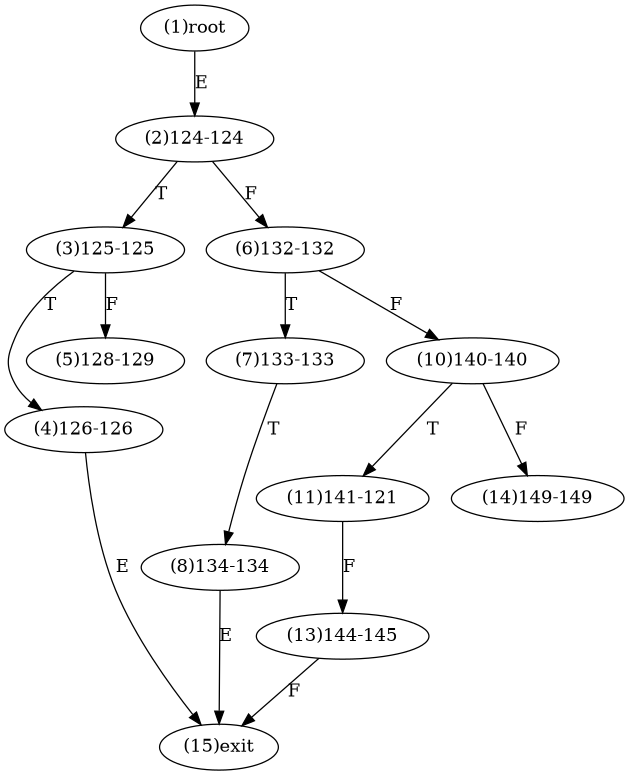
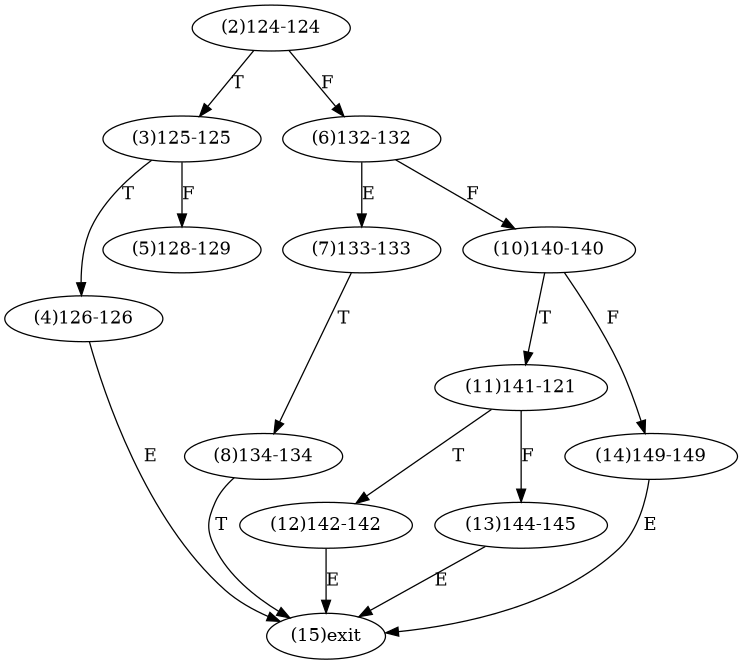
  digraph {
-   n1 [label="(1)root"]
    n2 [label="(2)124-124"]
    n3 [label="(3)125-125"]
    n4 [label="(6)132-132"]
    n5 [label="(4)126-126"]
    n6 [label="(5)128-129"]
    n7 [label="(7)133-133"]
    n8 [label="(10)140-140"]
    n9 [label="(15)exit"]
    n10 [label="(8)134-134"]
    n11 [label="(11)141-121"]
    n12 [label="(14)149-149"]
+   n13 [label="(12)142-142"]
    n14 [label="(13)144-145"]
-   n1 -> n2 [label=E]
    n2 -> n3 [label=T]
    n2 -> n4 [label=F]
    n3 -> n5 [label=T]
    n3 -> n6 [label=F]
-   n4 -> n7 [label=T]
+   n4 -> n7 [label=E]
    n4 -> n8 [label=F]
    n5 -> n9 [label=E]
    n7 -> n10 [label=T]
    n8 -> n11 [label=T]
    n8 -> n12 [label=F]
-   n10 -> n9 [label=E]
+   n10 -> n9 [label=T]
+   n11 -> n13 [label=T]
    n11 -> n14 [label=F]
-   n14 -> n9 [label=F]
+   n12 -> n9 [label=E]
+   n13 -> n9 [label=E]
+   n14 -> n9 [label=E]
  }
